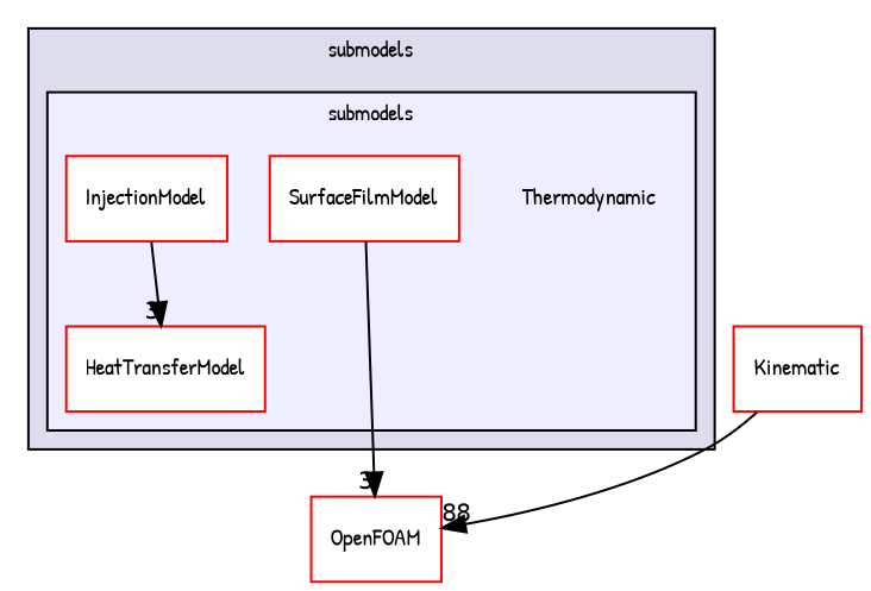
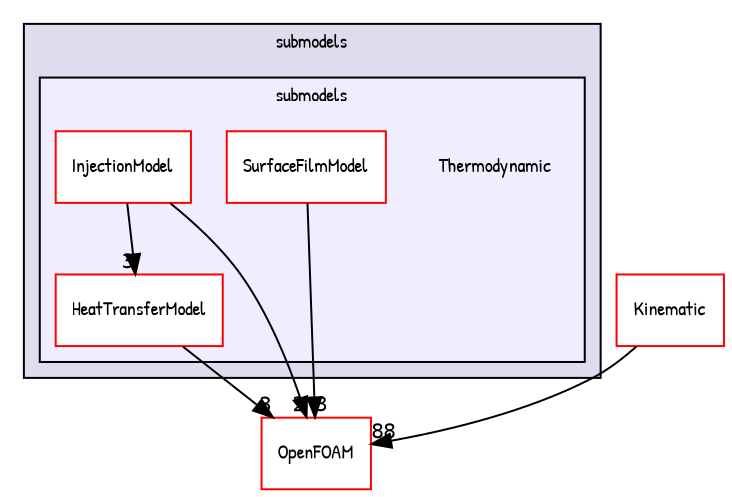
  digraph {
    compound=true
    fontname="Patrick Hand"
    node [fontname="Patrick Hand" fontsize=10 shape=box color=red]
    edge [fontname="Patrick Hand" headlabel=3 labeldistance=1.5 labelfontname=Helvetica labelfontsize=10]
    n1 [label=Thermodynamic shape=plaintext color=""]
    n2 [fillcolor=white label=HeatTransferModel style=filled]
    n3 [fillcolor=white label=InjectionModel style=filled]
    n4 [fillcolor=white label=SurfaceFilmModel style=filled]
    n5 [label=OpenFOAM]
    n6 [label=Kinematic]
    subgraph cluster_1 {
      bgcolor="#ddddee"
      fontsize=10
      label=submodels
      pencolor=black
      subgraph cluster_2 {
        bgcolor="#eeeeff"
        fontsize=10
        label=submodels
        pencolor=black
        n1
        n2
        n3
        n4
      }
    }
+   n2 -> n5
    n3 -> n2
+   n3 -> n5 [headlabel=2]
    n4 -> n5
    n6 -> n5 [headlabel=88]
  }
